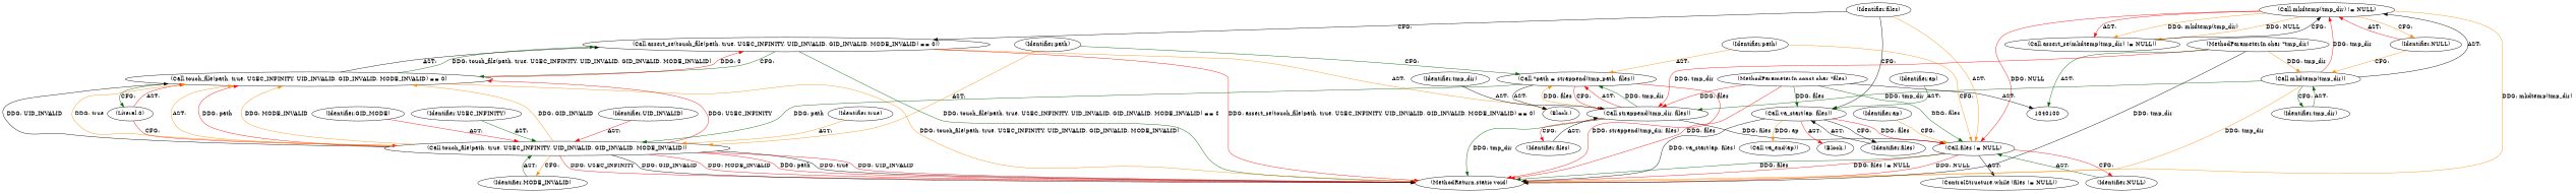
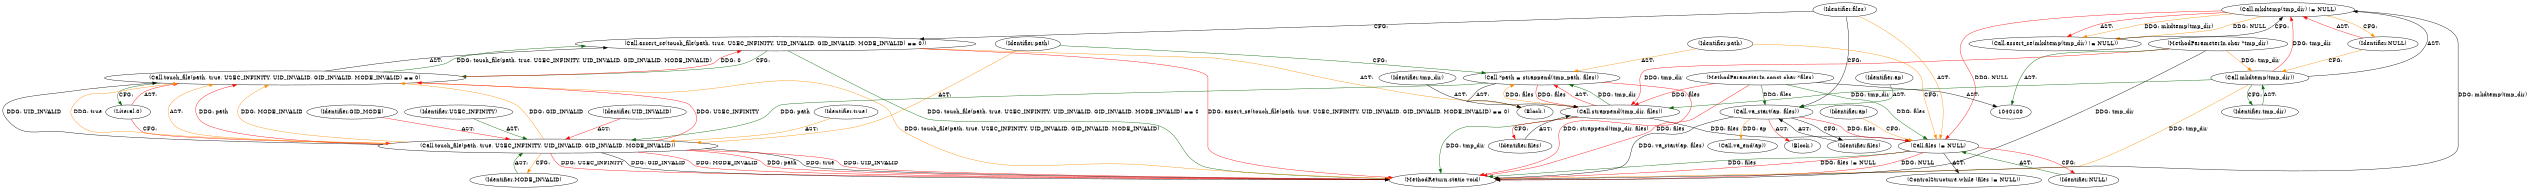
  digraph {
    edge [color=red]
    n1 [label="(Call,assert_se(touch_file(path, true, USEC_INFINITY, UID_INVALID, GID_INVALID, MODE_INVALID) == 0))"]
    n2 [label="(Call,touch_file(path, true, USEC_INFINITY, UID_INVALID, GID_INVALID, MODE_INVALID) == 0)"]
    n3 [label="(Block,)"]
    n4 [label="(MethodReturn,static void)"]
    n5 [label="(Literal,0)"]
    n6 [label="(Call,touch_file(path, true, USEC_INFINITY, UID_INVALID, GID_INVALID, MODE_INVALID))"]
    n7 [label="(Identifier,MODE_INVALID)"]
    n8 [label="(Call,*path = strappend(tmp_path, files))"]
    n9 [label="(Call,strappend(tmp_dir, files))"]
    n10 [label="(Call,files != NULL)"]
    n11 [label="(Identifier,files)"]
    n12 [label="(Identifier,NULL)"]
    n13 [label="(ControlStructure,while (files != NULL))"]
    n14 [label="(Call,mkdtemp(tmp_dir))"]
    n15 [label="(Call,mkdtemp(tmp_dir) != NULL)"]
    n16 [label="(Identifier,tmp_dir)"]
    n17 [label="(Call,assert_se(mkdtemp(tmp_dir) != NULL))"]
    n18 [label="(Identifier,NULL)"]
    n19 [label="(MethodParameterIn,char *tmp_dir)"]
    n20 [label=1040100]
    n21 [label="(Call,va_start(ap, files))"]
    n22 [label="(Identifier,files)"]
    n23 [label="(Call,va_end(ap))"]
    n24 [label="(Block,)"]
    n25 [label="(MethodParameterIn,const char *files)"]
    n26 [label="(Identifier,GID_MODE)"]
    n27 [label="(Identifier,USEC_INFINITY)"]
    n28 [label="(Identifier,path)"]
    n29 [label="(Identifier,UID_INVALID)"]
    n30 [label="(Identifier,ap)"]
    n31 [label="(Identifier,tmp_dir)"]
    n32 [label="(Identifier,files)"]
    n33 [label="(Identifier,ap)"]
    n34 [label="(Identifier,true)"]
    n35 [label="(Identifier,path)"]
    n1 -> n2 [color=darkgreen label="CFG: "]
    n1 -> n3 [color=darkorange label="AST: "]
    n1 -> n4 [color=darkgreen label="DDG: touch_file(path, true, USEC_INFINITY, UID_INVALID, GID_INVALID, MODE_INVALID) == 0"]
    n1 -> n4 [label="DDG: assert_se(touch_file(path, true, USEC_INFINITY, UID_INVALID, GID_INVALID, MODE_INVALID) == 0)"]
    n2 -> n1 [color=black label="AST: "]
    n2 -> n1 [color=darkgreen label="DDG: touch_file(path, true, USEC_INFINITY, UID_INVALID, GID_INVALID, MODE_INVALID)"]
    n2 -> n1 [label="DDG: 0"]
    n2 -> n4 [color=darkorange label="DDG: touch_file(path, true, USEC_INFINITY, UID_INVALID, GID_INVALID, MODE_INVALID)"]
    n2 -> n5 [color=darkgreen label="CFG: "]
    n5 -> n2 [label="AST: "]
    n5 -> n6 [label="CFG: "]
    n6 -> n2 [color=darkorange label="AST: "]
    n6 -> n2 [label="DDG: path"]
    n6 -> n2 [color=darkorange label="DDG: MODE_INVALID"]
    n6 -> n2 [color=darkorange label="DDG: GID_INVALID"]
    n6 -> n2 [label="DDG: USEC_INFINITY"]
    n6 -> n2 [color=black label="DDG: UID_INVALID"]
    n6 -> n2 [color=darkorange label="DDG: true"]
    n6 -> n4 [label="DDG: MODE_INVALID"]
    n6 -> n4 [label="DDG: path"]
    n6 -> n4 [color=black label="DDG: true"]
    n6 -> n4 [label="DDG: UID_INVALID"]
    n6 -> n4 [label="DDG: USEC_INFINITY"]
    n6 -> n4 [color=black label="DDG: GID_INVALID"]
    n6 -> n7 [color=darkorange label="CFG: "]
    n7 -> n6 [color=darkgreen label="AST: "]
    n8 -> n3 [color=black label="AST: "]
    n8 -> n4 [label="DDG: strappend(tmp_dir, files)"]
    n8 -> n6 [color=darkgreen label="DDG: path"]
-   n8 -> n9 [label="CFG: "]
+   n8 -> n9 [label="DDG: files"]
    n9 -> n4 [color=darkgreen label="DDG: tmp_dir"]
    n9 -> n8 [label="AST: "]
    n9 -> n8 [color=darkgreen label="DDG: tmp_dir"]
    n9 -> n8 [color=darkorange label="DDG: files"]
    n9 -> n10 [color=black label="DDG: files"]
    n9 -> n11 [label="CFG: "]
    n10 -> n4 [label="DDG: files != NULL"]
    n10 -> n4 [label="DDG: NULL"]
    n10 -> n4 [color=darkgreen label="DDG: files"]
    n10 -> n12 [label="CFG: "]
    n10 -> n13 [color=black label="AST: "]
    n11 -> n9 [color=black label="AST: "]
    n12 -> n10 [color=darkgreen label="AST: "]
    n14 -> n4 [color=darkorange label="DDG: tmp_dir"]
    n14 -> n9 [color=darkgreen label="DDG: tmp_dir"]
    n14 -> n15 [color=black label="AST: "]
    n14 -> n15 [label="DDG: tmp_dir"]
    n14 -> n16 [color=darkgreen label="CFG: "]
-   n15 -> n4 [color=darkorange label="DDG: mkdtemp(tmp_dir)"]
+   n15 -> n4 [color=black label="DDG: mkdtemp(tmp_dir)"]
    n15 -> n10 [label="DDG: NULL"]
    n15 -> n17 [label="AST: "]
    n15 -> n17 [color=darkorange label="DDG: mkdtemp(tmp_dir)"]
    n15 -> n17 [color=darkorange label="DDG: NULL"]
    n15 -> n18 [color=darkorange label="CFG: "]
    n16 -> n14 [color=darkgreen label="AST: "]
    n17 -> n15 [color=black label="CFG: "]
    n18 -> n14 [color=darkorange label="CFG: "]
    n18 -> n15 [label="AST: "]
    n19 -> n4 [color=black label="DDG: tmp_dir"]
    n19 -> n9 [label="DDG: tmp_dir"]
    n19 -> n14 [color=darkorange label="DDG: tmp_dir"]
    n19 -> n20 [color=darkgreen label="AST: "]
    n21 -> n4 [color=black label="DDG: va_start(ap, files)"]
    n21 -> n10 [label="DDG: files"]
    n21 -> n22 [color=black label="CFG: "]
    n21 -> n23 [color=darkorange label="DDG: ap"]
    n21 -> n24 [label="AST: "]
    n22 -> n21 [color=black label="AST: "]
    n25 -> n4 [label="DDG: files"]
    n25 -> n9 [label="DDG: files"]
    n25 -> n10 [color=darkgreen label="DDG: files"]
    n25 -> n20 [color=black label="AST: "]
    n25 -> n21 [color=darkgreen label="DDG: files"]
    n26 -> n6 [label="AST: "]
    n27 -> n6 [color=darkgreen label="AST: "]
    n28 -> n6 [color=darkorange label="AST: "]
    n28 -> n8 [color=darkgreen label="CFG: "]
    n29 -> n6 [label="AST: "]
    n30 -> n10 [color=darkorange label="CFG: "]
    n31 -> n9 [color=black label="AST: "]
    n32 -> n1 [color=black label="CFG: "]
    n32 -> n10 [color=darkorange label="AST: "]
    n32 -> n21 [color=black label="CFG: "]
    n33 -> n21 [color=darkgreen label="AST: "]
    n34 -> n6 [color=darkorange label="AST: "]
    n35 -> n8 [color=darkorange label="AST: "]
    n35 -> n10 [color=darkorange label="CFG: "]
  }
